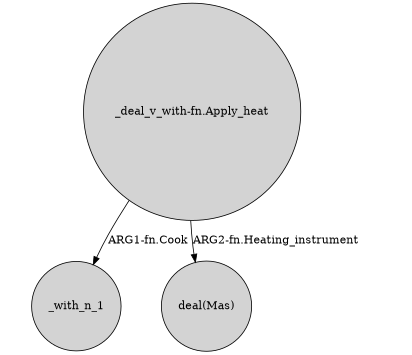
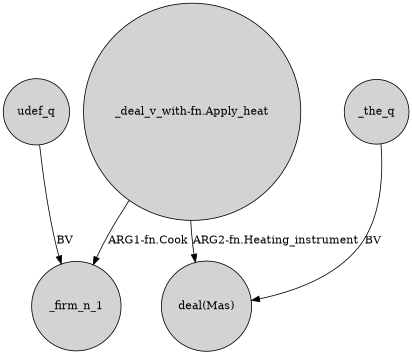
  digraph {
    node [shape=circle style=filled]
-   _firm_n_1 [label=_with_n_1]
+   udef_q
+   _firm_n_1
    "_deal_v_with-fn.Apply_heat"
    n4 [label="deal(Mas)"]
+   _the_q
+   udef_q -> _firm_n_1 [label=BV]
    "_deal_v_with-fn.Apply_heat" -> _firm_n_1 [label="ARG1-fn.Cook"]
    "_deal_v_with-fn.Apply_heat" -> n4 [label="ARG2-fn.Heating_instrument"]
+   _the_q -> n4 [label=BV]
  }
